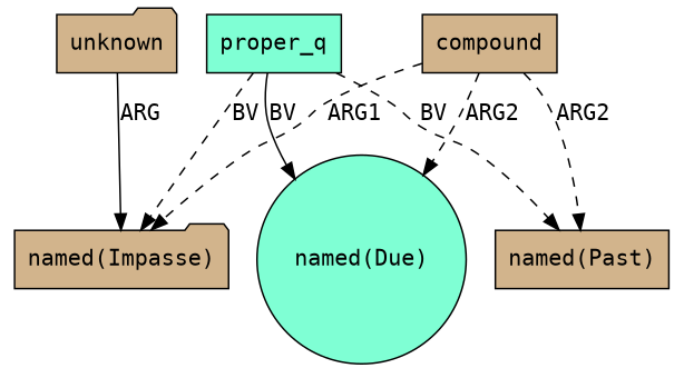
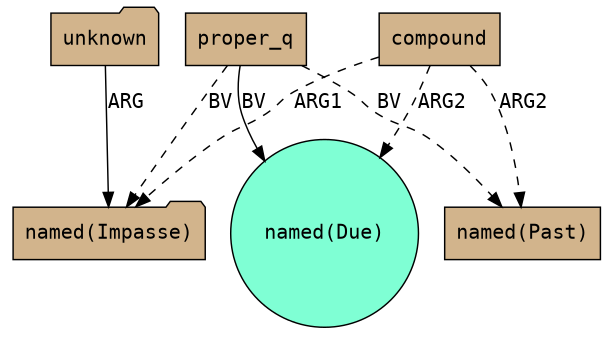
  digraph {
    fontname="DejaVu Sans Mono"
    node [fillcolor=tan fontname="DejaVu Sans Mono" shape=box style=filled]
    edge [fontname="DejaVu Sans Mono" style=dashed]
    unknown [shape=folder]
    "named(Impasse)" [shape=folder]
    compound
    "named(Due)" [fillcolor=aquamarine shape=circle]
    "named(Past)"
-   proper_q [fillcolor=aquamarine]
+   proper_q
    unknown -> "named(Impasse)" [label=ARG style=solid]
    compound -> "named(Impasse)" [label=ARG1]
    compound -> "named(Due)" [label=ARG2]
    compound -> "named(Past)" [label=ARG2]
    proper_q -> "named(Impasse)" [label=BV]
    proper_q -> "named(Due)" [label=BV style=solid]
    proper_q -> "named(Past)" [label=BV]
  }
